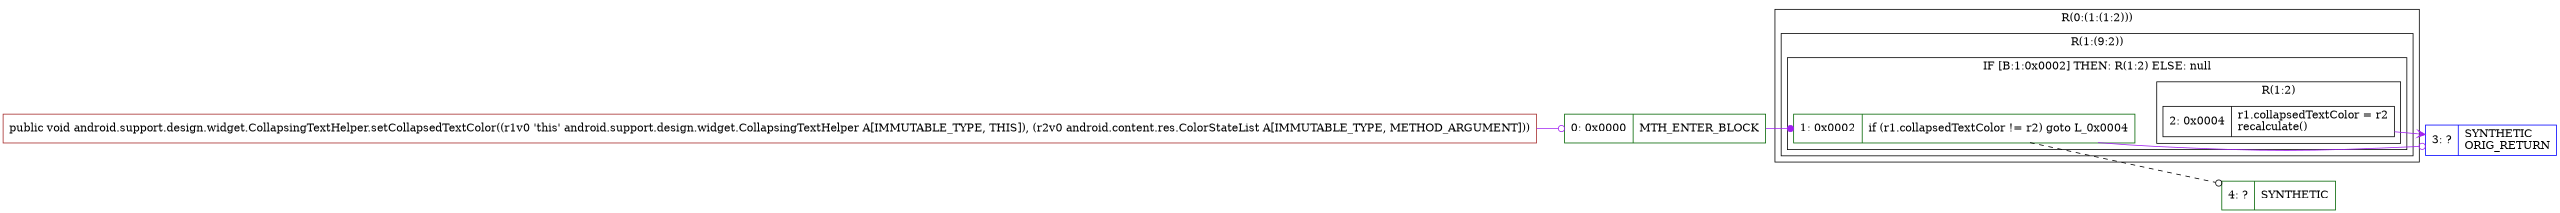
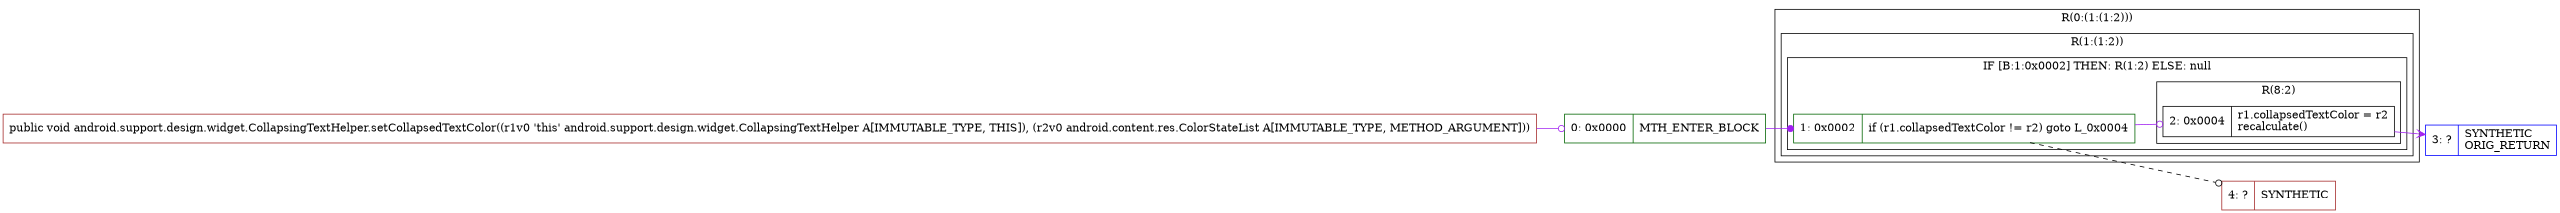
  digraph {
    rankdir=LR
    node [color=darkgreen shape=record]
    edge [arrowhead=odot color=purple]
    n1 [color=black label="{2\:\ 0x0004|r1.collapsedTextColor = r2\lrecalculate()\l}"]
    n2 [label="{1\:\ 0x0002|if (r1.collapsedTextColor != r2) goto L_0x0004\l}"]
    n3 [color=blue label="{3\:\ ?|SYNTHETIC\lORIG_RETURN\l}"]
-   n4 [label="{4\:\ ?|SYNTHETIC\l}"]
+   n4 [color=brown label="{4\:\ ?|SYNTHETIC\l}"]
    n5 [label="{0\:\ 0x0000|MTH_ENTER_BLOCK\l}"]
    n6 [color=brown label="{public void android.support.design.widget.CollapsingTextHelper.setCollapsedTextColor((r1v0 'this' android.support.design.widget.CollapsingTextHelper A[IMMUTABLE_TYPE, THIS]), (r2v0 android.content.res.ColorStateList A[IMMUTABLE_TYPE, METHOD_ARGUMENT])) }"]
    subgraph cluster_1 {
      label="R(0:(1:(1:2)))"
      subgraph cluster_2 {
-       label="R(1:(9:2))"
+       label="R(1:(1:2))"
        subgraph cluster_3 {
          label="IF [B:1:0x0002] THEN: R(1:2) ELSE: null"
          n2
          subgraph cluster_4 {
-           label="R(1:2)"
+           label="R(8:2)"
            n1
          }
        }
      }
    }
    n1 -> n3 [arrowhead=vee]
-   n2 -> n3
+   n2 -> n1
    n2 -> n4 [color=black style=dashed]
    n5 -> n2 [arrowhead=dot]
    n6 -> n5
  }
